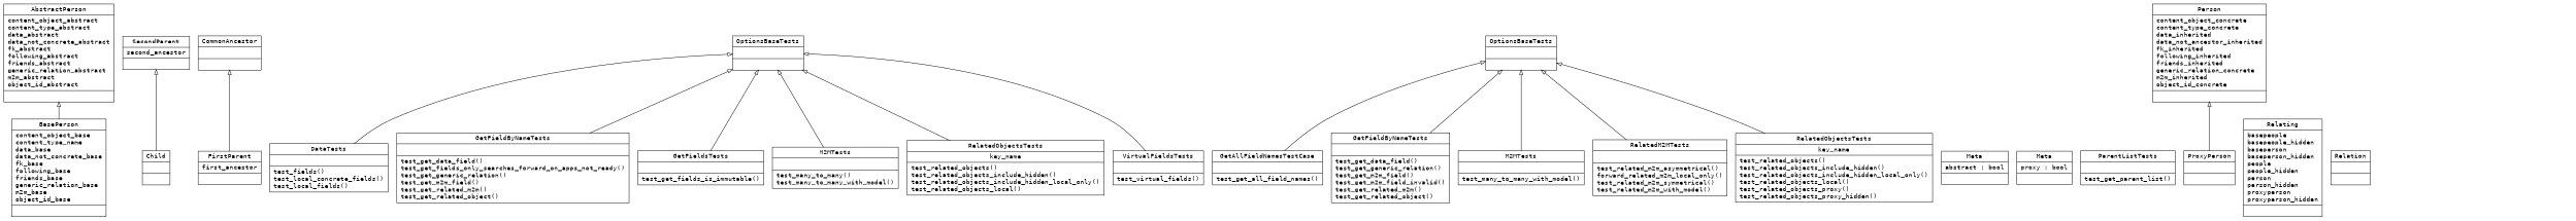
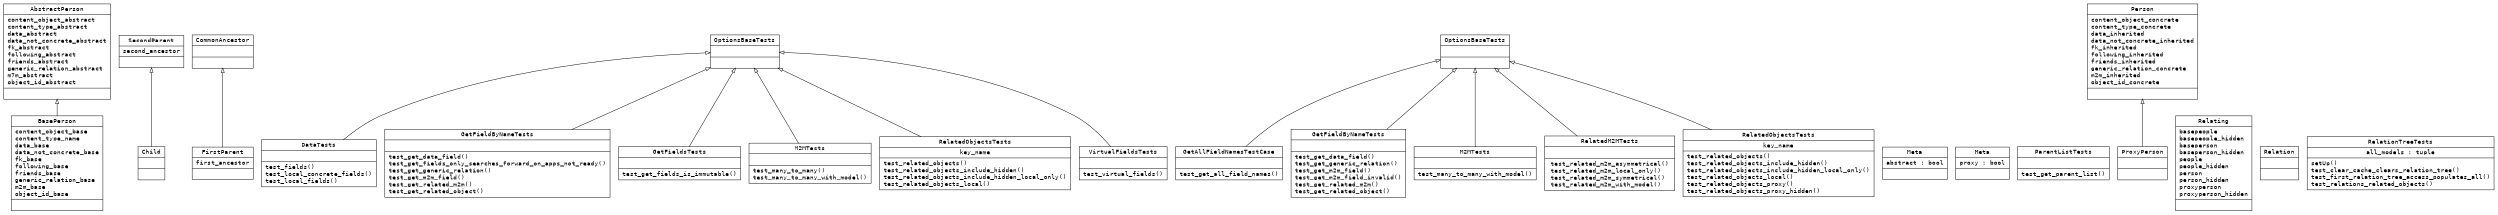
  digraph {
    fontname="DejaVu Sans Mono"
    rankdir=BT
    node [color=black fontcolor=black fontname="DejaVu Sans Mono" shape=record style=solid]
    edge [arrowhead=empty arrowtail=none fontname="DejaVu Sans Mono"]
-   n1 [label=<{AbstractPerson|content_object_abstract<br ALIGN="LEFT"/>content_type_abstract<br ALIGN="LEFT"/>data_abstract<br ALIGN="LEFT"/>data_not_concrete_abstract<br ALIGN="LEFT"/>fk_abstract<br ALIGN="LEFT"/>following_abstract<br ALIGN="LEFT"/>friends_abstract<br ALIGN="LEFT"/>generic_relation_abstract<br ALIGN="LEFT"/>m2m_abstract<br ALIGN="LEFT"/>object_id_abstract<br ALIGN="LEFT"/>|}>]
+   n1 [label=<{AbstractPerson|content_object_abstract<br ALIGN="LEFT"/>content_type_abstract<br ALIGN="LEFT"/>data_abstract<br ALIGN="LEFT"/>data_not_concrete_abstract<br ALIGN="LEFT"/>fk_abstract<br ALIGN="LEFT"/>following_abstract<br ALIGN="LEFT"/>friends_abstract<br ALIGN="LEFT"/>generic_relation_abstract<br ALIGN="LEFT"/>m7m_abstract<br ALIGN="LEFT"/>object_id_abstract<br ALIGN="LEFT"/>|}>]
    n2 [label=<{BasePerson|content_object_base<br ALIGN="LEFT"/>content_type_name<br ALIGN="LEFT"/>data_base<br ALIGN="LEFT"/>data_not_concrete_base<br ALIGN="LEFT"/>fk_base<br ALIGN="LEFT"/>following_base<br ALIGN="LEFT"/>friends_base<br ALIGN="LEFT"/>generic_relation_base<br ALIGN="LEFT"/>m2m_base<br ALIGN="LEFT"/>object_id_base<br ALIGN="LEFT"/>|}>]
    n3 [label=<{Child|<br ALIGN="LEFT"/>|}>]
    n4 [label=<{SecondParent|second_ancestor<br ALIGN="LEFT"/>|}>]
    n5 [label=<{FirstParent|first_ancestor<br ALIGN="LEFT"/>|}>]
    n6 [label=<{CommonAncestor|<br ALIGN="LEFT"/>|}>]
    n7 [label=<{DataTests|<br ALIGN="LEFT"/>|test_fields()<br ALIGN="LEFT"/>test_local_concrete_fields()<br ALIGN="LEFT"/>test_local_fields()<br ALIGN="LEFT"/>}>]
    n8 [label=<{OptionsBaseTests|<br ALIGN="LEFT"/>|}>]
    n9 [label=<{GetAllFieldNamesTestCase|<br ALIGN="LEFT"/>|test_get_all_field_names()<br ALIGN="LEFT"/>}>]
    n10 [label=<{OptionsBaseTests|<br ALIGN="LEFT"/>|}>]
    n11 [label=<{GetFieldByNameTests|<br ALIGN="LEFT"/>|test_get_data_field()<br ALIGN="LEFT"/>test_get_fields_only_searches_forward_on_apps_not_ready()<br ALIGN="LEFT"/>test_get_generic_relation()<br ALIGN="LEFT"/>test_get_m2m_field()<br ALIGN="LEFT"/>test_get_related_m2m()<br ALIGN="LEFT"/>test_get_related_object()<br ALIGN="LEFT"/>}>]
    n12 [label=<{GetFieldByNameTests|<br ALIGN="LEFT"/>|test_get_data_field()<br ALIGN="LEFT"/>test_get_generic_relation()<br ALIGN="LEFT"/>test_get_m2m_field()<br ALIGN="LEFT"/>test_get_m2m_field_invalid()<br ALIGN="LEFT"/>test_get_related_m2m()<br ALIGN="LEFT"/>test_get_related_object()<br ALIGN="LEFT"/>}>]
    n13 [label=<{GetFieldsTests|<br ALIGN="LEFT"/>|test_get_fields_is_immutable()<br ALIGN="LEFT"/>}>]
    n14 [label=<{M2MTests|<br ALIGN="LEFT"/>|test_many_to_many()<br ALIGN="LEFT"/>test_many_to_many_with_model()<br ALIGN="LEFT"/>}>]
    n15 [label=<{M2MTests|<br ALIGN="LEFT"/>|test_many_to_many_with_model()<br ALIGN="LEFT"/>}>]
    n16 [label=<{Meta|abstract : bool<br ALIGN="LEFT"/>|}>]
    n17 [label=<{Meta|proxy : bool<br ALIGN="LEFT"/>|}>]
    n18 [label=<{ParentListTests|<br ALIGN="LEFT"/>|test_get_parent_list()<br ALIGN="LEFT"/>}>]
-   n19 [label=<{Person|content_object_concrete<br ALIGN="LEFT"/>content_type_concrete<br ALIGN="LEFT"/>data_inherited<br ALIGN="LEFT"/>data_not_ancestor_inherited<br ALIGN="LEFT"/>fk_inherited<br ALIGN="LEFT"/>following_inherited<br ALIGN="LEFT"/>friends_inherited<br ALIGN="LEFT"/>generic_relation_concrete<br ALIGN="LEFT"/>m2m_inherited<br ALIGN="LEFT"/>object_id_concrete<br ALIGN="LEFT"/>|}>]
+   n19 [label=<{Person|content_object_concrete<br ALIGN="LEFT"/>content_type_concrete<br ALIGN="LEFT"/>data_inherited<br ALIGN="LEFT"/>data_not_concrete_inherited<br ALIGN="LEFT"/>fk_inherited<br ALIGN="LEFT"/>following_inherited<br ALIGN="LEFT"/>friends_inherited<br ALIGN="LEFT"/>generic_relation_concrete<br ALIGN="LEFT"/>m2m_inherited<br ALIGN="LEFT"/>object_id_concrete<br ALIGN="LEFT"/>|}>]
    n20 [label=<{ProxyPerson|<br ALIGN="LEFT"/>|}>]
-   n21 [label=<{RelatedM2MTests|<br ALIGN="LEFT"/>|test_related_m2m_asymmetrical()<br ALIGN="LEFT"/>forward_related_m2m_local_only()<br ALIGN="LEFT"/>test_related_m2m_symmetrical()<br ALIGN="LEFT"/>test_related_m2m_with_model()<br ALIGN="LEFT"/>}>]
+   n21 [label=<{RelatedM2MTests|<br ALIGN="LEFT"/>|test_related_m2m_asymmetrical()<br ALIGN="LEFT"/>test_related_m2m_local_only()<br ALIGN="LEFT"/>test_related_m2m_symmetrical()<br ALIGN="LEFT"/>test_related_m2m_with_model()<br ALIGN="LEFT"/>}>]
    n22 [label=<{RelatedObjectsTests|key_name<br ALIGN="LEFT"/>|test_related_objects()<br ALIGN="LEFT"/>test_related_objects_include_hidden()<br ALIGN="LEFT"/>test_related_objects_include_hidden_local_only()<br ALIGN="LEFT"/>test_related_objects_local()<br ALIGN="LEFT"/>}>]
    n23 [label=<{RelatedObjectsTests|key_name<br ALIGN="LEFT"/>|test_related_objects()<br ALIGN="LEFT"/>test_related_objects_include_hidden()<br ALIGN="LEFT"/>test_related_objects_include_hidden_local_only()<br ALIGN="LEFT"/>test_related_objects_local()<br ALIGN="LEFT"/>test_related_objects_proxy()<br ALIGN="LEFT"/>test_related_objects_proxy_hidden()<br ALIGN="LEFT"/>}>]
    n24 [label=<{Relating|basepeople<br ALIGN="LEFT"/>basepeople_hidden<br ALIGN="LEFT"/>baseperson<br ALIGN="LEFT"/>baseperson_hidden<br ALIGN="LEFT"/>people<br ALIGN="LEFT"/>people_hidden<br ALIGN="LEFT"/>person<br ALIGN="LEFT"/>person_hidden<br ALIGN="LEFT"/>proxyperson<br ALIGN="LEFT"/>proxyperson_hidden<br ALIGN="LEFT"/>|}>]
    n25 [label=<{Relation|<br ALIGN="LEFT"/>|}>]
+   n26 [label=<{RelationTreeTests|all_models : tuple<br ALIGN="LEFT"/>|setUp()<br ALIGN="LEFT"/>test_clear_cache_clears_relation_tree()<br ALIGN="LEFT"/>test_first_relation_tree_access_populates_all()<br ALIGN="LEFT"/>test_relations_related_objects()<br ALIGN="LEFT"/>}>]
    n27 [label=<{VirtualFieldsTests|<br ALIGN="LEFT"/>|test_virtual_fields()<br ALIGN="LEFT"/>}>]
    n2 -> n1
    n3 -> n4
    n5 -> n6
    n7 -> n8
    n9 -> n10
    n11 -> n8
    n12 -> n10
    n13 -> n8
    n14 -> n8
    n15 -> n10
    n20 -> n19
    n21 -> n10
    n22 -> n8
    n23 -> n10
    n27 -> n8
  }
